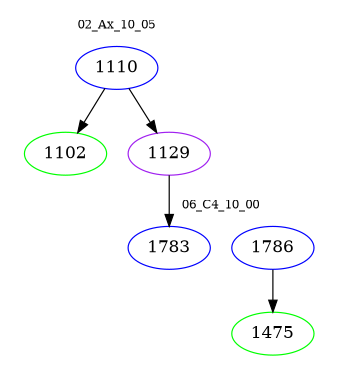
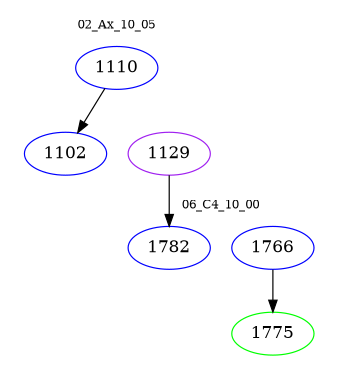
  digraph {
    node [color=blue]
    edge [color=black]
    n1 [label=1110]
-   n2 [color=green label=1102]
+   n2 [label=1102]
    n3 [color=purple label=1129]
-   n4 [label=1786]
-   n5 [color=green label=1475]
-   n6 [label=1783]
+   n4 [label=1766]
+   n5 [color=green label=1775]
+   n6 [label=1782]
    subgraph cluster_1 {
      color=white
      fontsize=10
      label="02_Ax_10_05"
      n1
      n2
      n3
    }
    subgraph cluster_2 {
      color=white
      fontsize=10
      label="06_C4_10_00"
      n4
      n5
      n6
    }
    n1 -> n2
-   n1 -> n3
    n3 -> n6
    n4 -> n5
  }
